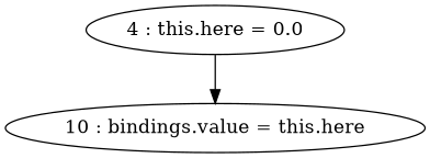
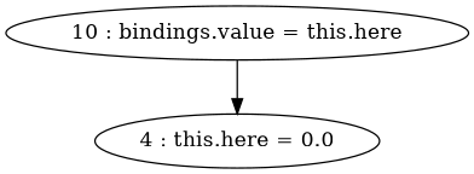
  digraph {
    "4 : this.here = 0.0"
    "10 : bindings.value = this.here"
-   "4 : this.here = 0.0" -> "10 : bindings.value = this.here"
+   "10 : bindings.value = this.here" -> "4 : this.here = 0.0"
  }
